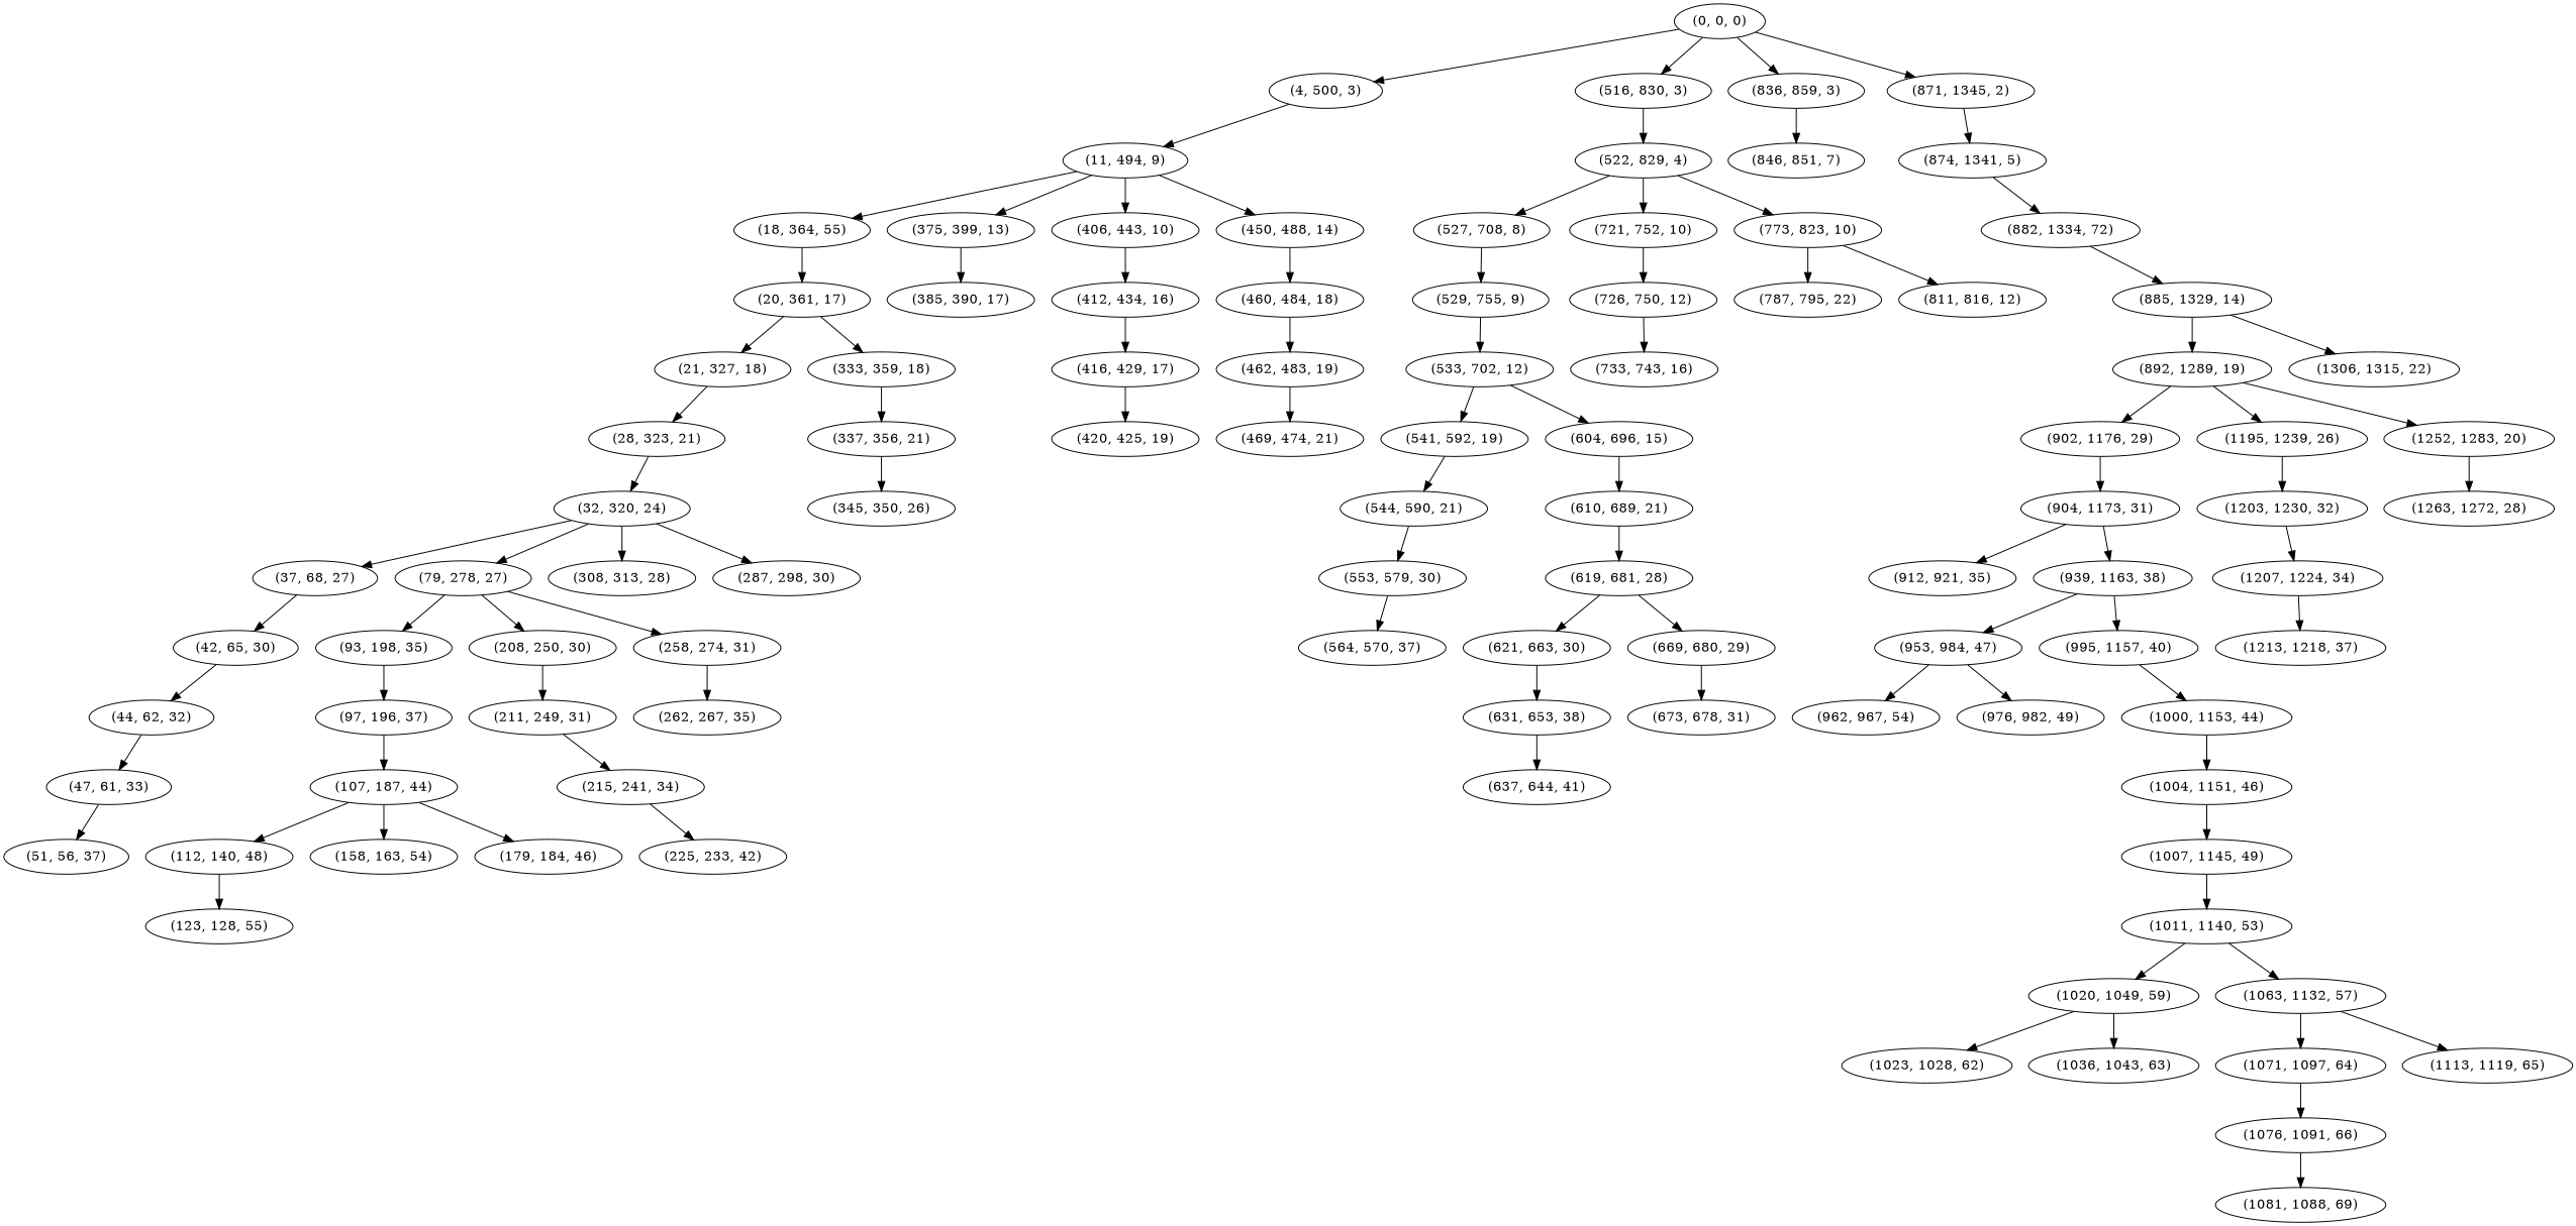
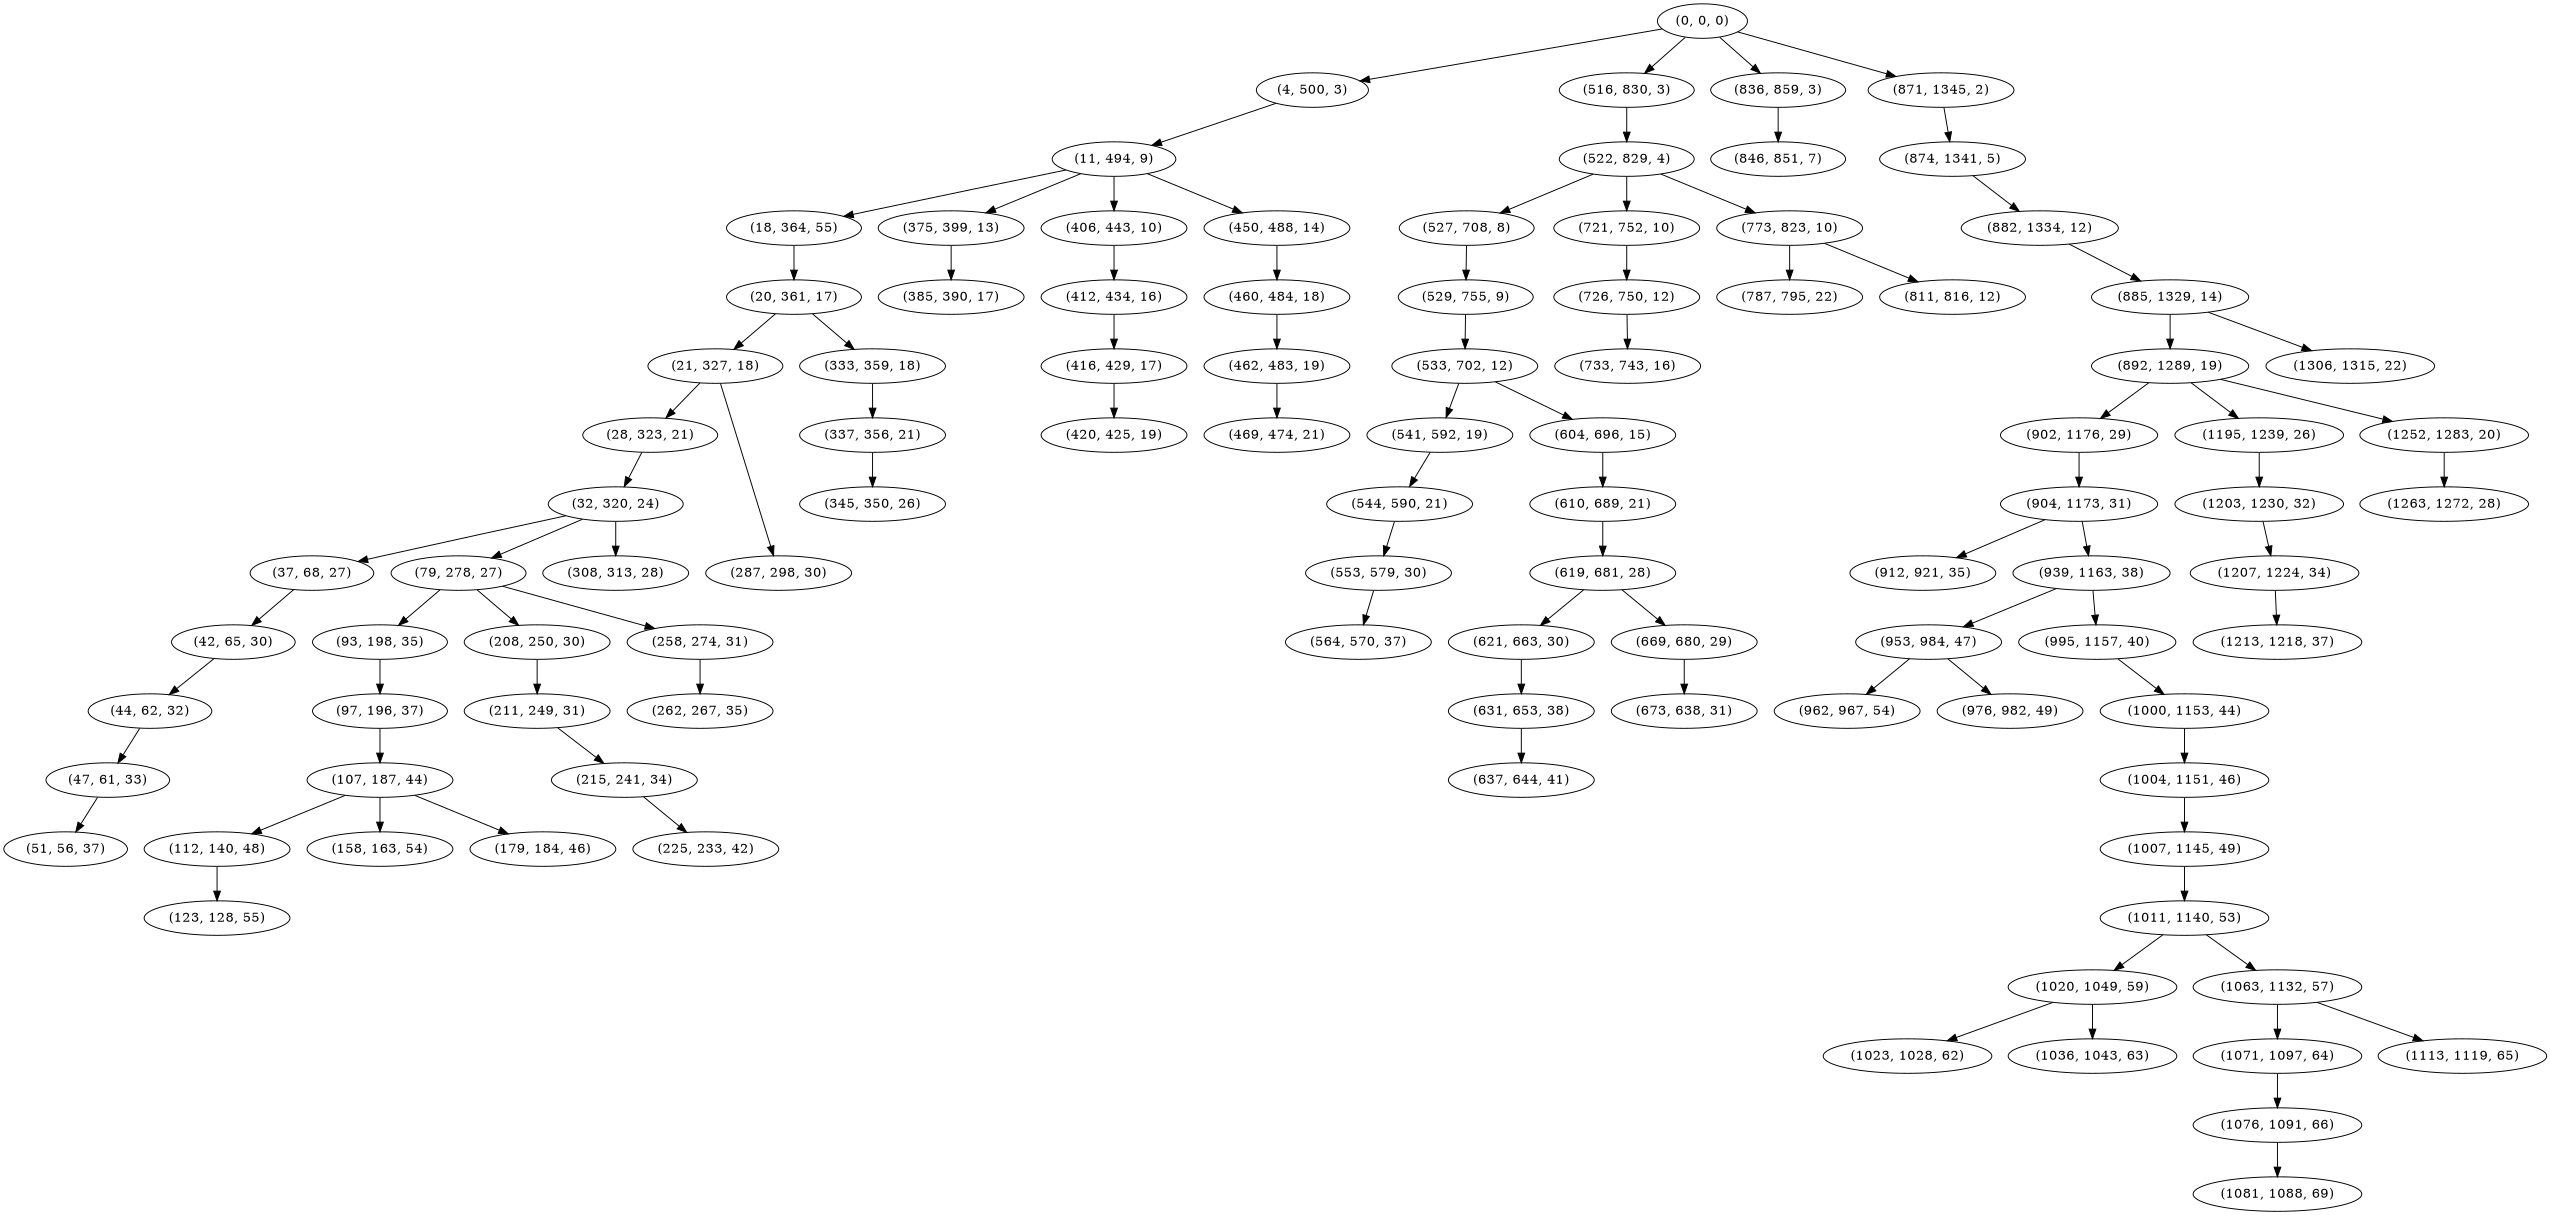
  digraph {
    "(0, 0, 0)"
    "(4, 500, 3)"
    "(516, 830, 3)"
    "(836, 859, 3)"
    "(871, 1345, 2)"
    "(11, 494, 9)"
    "(522, 829, 4)"
    "(846, 851, 7)"
    "(874, 1341, 5)"
    n10 [label="(18, 364, 55)"]
    "(375, 399, 13)"
    "(406, 443, 10)"
    "(450, 488, 14)"
    "(20, 361, 17)"
    "(385, 390, 17)"
    "(412, 434, 16)"
    "(460, 484, 18)"
    "(21, 327, 18)"
    "(333, 359, 18)"
    "(28, 323, 21)"
    "(337, 356, 21)"
    "(32, 320, 24)"
    "(37, 68, 27)"
    "(79, 278, 27)"
    "(287, 298, 30)"
    "(308, 313, 28)"
    "(42, 65, 30)"
    "(93, 198, 35)"
    "(208, 250, 30)"
    "(258, 274, 31)"
    "(44, 62, 32)"
    "(47, 61, 33)"
    "(51, 56, 37)"
    "(97, 196, 37)"
    "(211, 249, 31)"
    "(262, 267, 35)"
    "(107, 187, 44)"
    "(112, 140, 48)"
    "(158, 163, 54)"
    "(179, 184, 46)"
    "(123, 128, 55)"
    "(215, 241, 34)"
    "(225, 233, 42)"
    "(345, 350, 26)"
    "(416, 429, 17)"
    "(420, 425, 19)"
    "(462, 483, 19)"
    "(469, 474, 21)"
    "(527, 708, 8)"
    "(721, 752, 10)"
    "(773, 823, 10)"
    n52 [label="(529, 755, 9)"]
    "(726, 750, 12)"
    "(787, 795, 22)"
    "(811, 816, 12)"
    "(533, 702, 12)"
    "(541, 592, 19)"
    "(604, 696, 15)"
    "(544, 590, 21)"
    "(610, 689, 21)"
    "(553, 579, 30)"
    "(564, 570, 37)"
    "(619, 681, 28)"
    "(621, 663, 30)"
    "(669, 680, 29)"
    "(631, 653, 38)"
-   "(673, 678, 31)"
+   "(673, 678, 31)" [label="(673, 638, 31)"]
    "(637, 644, 41)"
    "(733, 743, 16)"
-   "(882, 1334, 12)" [label="(882, 1334, 72)"]
+   "(882, 1334, 12)"
    "(885, 1329, 14)"
    "(892, 1289, 19)"
    "(1306, 1315, 22)"
    "(902, 1176, 29)"
    "(1195, 1239, 26)"
    "(1252, 1283, 20)"
    "(904, 1173, 31)"
    "(1203, 1230, 32)"
    "(1263, 1272, 28)"
    "(912, 921, 35)"
    "(939, 1163, 38)"
    "(953, 984, 47)"
    "(995, 1157, 40)"
    "(962, 967, 54)"
    "(976, 982, 49)"
    "(1000, 1153, 44)"
    "(1004, 1151, 46)"
    "(1007, 1145, 49)"
    "(1011, 1140, 53)"
    "(1020, 1049, 59)"
    "(1063, 1132, 57)"
    "(1023, 1028, 62)"
    "(1036, 1043, 63)"
    "(1071, 1097, 64)"
    "(1113, 1119, 65)"
    "(1076, 1091, 66)"
    "(1081, 1088, 69)"
    "(1207, 1224, 34)"
    "(1213, 1218, 37)"
    "(0, 0, 0)" -> "(4, 500, 3)"
    "(0, 0, 0)" -> "(516, 830, 3)"
    "(0, 0, 0)" -> "(836, 859, 3)"
    "(0, 0, 0)" -> "(871, 1345, 2)"
    "(4, 500, 3)" -> "(11, 494, 9)"
    "(516, 830, 3)" -> "(522, 829, 4)"
    "(836, 859, 3)" -> "(846, 851, 7)"
    "(871, 1345, 2)" -> "(874, 1341, 5)"
    "(11, 494, 9)" -> n10
    "(11, 494, 9)" -> "(375, 399, 13)"
    "(11, 494, 9)" -> "(406, 443, 10)"
    "(11, 494, 9)" -> "(450, 488, 14)"
    "(522, 829, 4)" -> "(527, 708, 8)"
    "(522, 829, 4)" -> "(721, 752, 10)"
    "(522, 829, 4)" -> "(773, 823, 10)"
    "(874, 1341, 5)" -> "(882, 1334, 12)"
    n10 -> "(20, 361, 17)"
    "(375, 399, 13)" -> "(385, 390, 17)"
    "(406, 443, 10)" -> "(412, 434, 16)"
    "(450, 488, 14)" -> "(460, 484, 18)"
    "(20, 361, 17)" -> "(21, 327, 18)"
    "(20, 361, 17)" -> "(333, 359, 18)"
    "(412, 434, 16)" -> "(416, 429, 17)"
    "(460, 484, 18)" -> "(462, 483, 19)"
    "(21, 327, 18)" -> "(28, 323, 21)"
    "(333, 359, 18)" -> "(337, 356, 21)"
    "(28, 323, 21)" -> "(32, 320, 24)"
    "(337, 356, 21)" -> "(345, 350, 26)"
    "(32, 320, 24)" -> "(37, 68, 27)"
    "(32, 320, 24)" -> "(79, 278, 27)"
-   "(32, 320, 24)" -> "(287, 298, 30)"
+   "(21, 327, 18)" -> "(287, 298, 30)"
    "(32, 320, 24)" -> "(308, 313, 28)"
    "(37, 68, 27)" -> "(42, 65, 30)"
    "(79, 278, 27)" -> "(93, 198, 35)"
    "(79, 278, 27)" -> "(208, 250, 30)"
    "(79, 278, 27)" -> "(258, 274, 31)"
    "(42, 65, 30)" -> "(44, 62, 32)"
    "(93, 198, 35)" -> "(97, 196, 37)"
    "(208, 250, 30)" -> "(211, 249, 31)"
    "(258, 274, 31)" -> "(262, 267, 35)"
    "(44, 62, 32)" -> "(47, 61, 33)"
    "(47, 61, 33)" -> "(51, 56, 37)"
    "(97, 196, 37)" -> "(107, 187, 44)"
    "(211, 249, 31)" -> "(215, 241, 34)"
    "(107, 187, 44)" -> "(112, 140, 48)"
    "(107, 187, 44)" -> "(158, 163, 54)"
    "(107, 187, 44)" -> "(179, 184, 46)"
    "(112, 140, 48)" -> "(123, 128, 55)"
    "(215, 241, 34)" -> "(225, 233, 42)"
    "(416, 429, 17)" -> "(420, 425, 19)"
    "(462, 483, 19)" -> "(469, 474, 21)"
    "(527, 708, 8)" -> n52
    "(721, 752, 10)" -> "(726, 750, 12)"
    "(773, 823, 10)" -> "(787, 795, 22)"
    "(773, 823, 10)" -> "(811, 816, 12)"
    n52 -> "(533, 702, 12)"
    "(726, 750, 12)" -> "(733, 743, 16)"
    "(533, 702, 12)" -> "(541, 592, 19)"
    "(533, 702, 12)" -> "(604, 696, 15)"
    "(541, 592, 19)" -> "(544, 590, 21)"
    "(604, 696, 15)" -> "(610, 689, 21)"
    "(544, 590, 21)" -> "(553, 579, 30)"
    "(610, 689, 21)" -> "(619, 681, 28)"
    "(553, 579, 30)" -> "(564, 570, 37)"
    "(619, 681, 28)" -> "(621, 663, 30)"
    "(619, 681, 28)" -> "(669, 680, 29)"
    "(621, 663, 30)" -> "(631, 653, 38)"
    "(669, 680, 29)" -> "(673, 678, 31)"
    "(631, 653, 38)" -> "(637, 644, 41)"
    "(882, 1334, 12)" -> "(885, 1329, 14)"
    "(885, 1329, 14)" -> "(892, 1289, 19)"
    "(885, 1329, 14)" -> "(1306, 1315, 22)"
    "(892, 1289, 19)" -> "(902, 1176, 29)"
    "(892, 1289, 19)" -> "(1195, 1239, 26)"
    "(892, 1289, 19)" -> "(1252, 1283, 20)"
    "(902, 1176, 29)" -> "(904, 1173, 31)"
    "(1195, 1239, 26)" -> "(1203, 1230, 32)"
    "(1252, 1283, 20)" -> "(1263, 1272, 28)"
    "(904, 1173, 31)" -> "(912, 921, 35)"
    "(904, 1173, 31)" -> "(939, 1163, 38)"
    "(1203, 1230, 32)" -> "(1207, 1224, 34)"
    "(939, 1163, 38)" -> "(953, 984, 47)"
    "(939, 1163, 38)" -> "(995, 1157, 40)"
    "(953, 984, 47)" -> "(962, 967, 54)"
    "(953, 984, 47)" -> "(976, 982, 49)"
    "(995, 1157, 40)" -> "(1000, 1153, 44)"
    "(1000, 1153, 44)" -> "(1004, 1151, 46)"
    "(1004, 1151, 46)" -> "(1007, 1145, 49)"
    "(1007, 1145, 49)" -> "(1011, 1140, 53)"
    "(1011, 1140, 53)" -> "(1020, 1049, 59)"
    "(1011, 1140, 53)" -> "(1063, 1132, 57)"
    "(1020, 1049, 59)" -> "(1023, 1028, 62)"
    "(1020, 1049, 59)" -> "(1036, 1043, 63)"
    "(1063, 1132, 57)" -> "(1071, 1097, 64)"
    "(1063, 1132, 57)" -> "(1113, 1119, 65)"
    "(1071, 1097, 64)" -> "(1076, 1091, 66)"
    "(1076, 1091, 66)" -> "(1081, 1088, 69)"
    "(1207, 1224, 34)" -> "(1213, 1218, 37)"
  }
